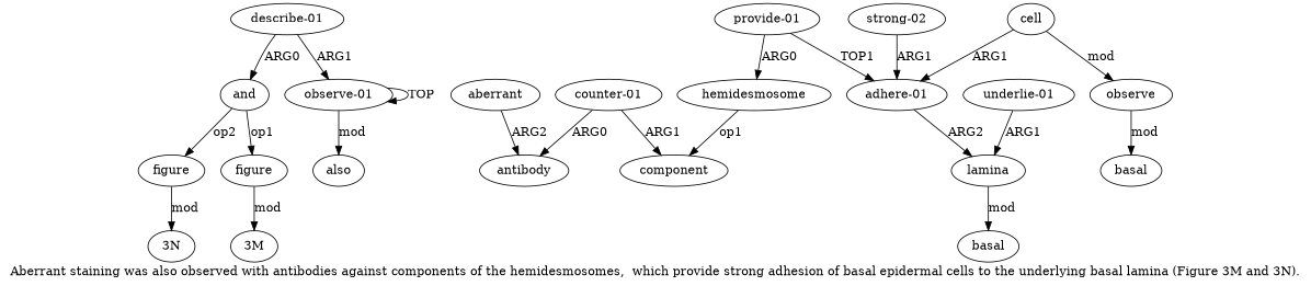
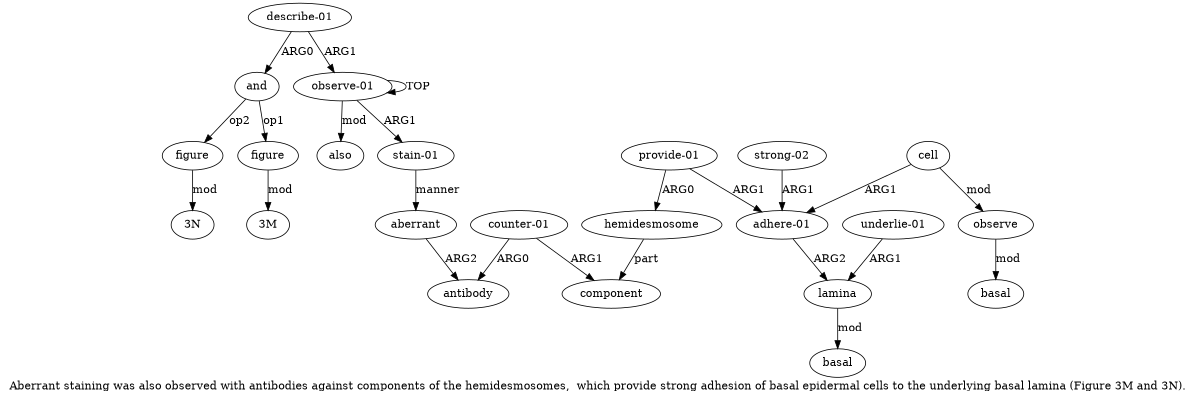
  digraph {
    label="Aberrant staining was also observed with antibodies against components of the hemidesmosomes,  which provide strong adhesion of basal epidermal cells to the underlying basal lamina (Figure 3M and 3N)."
    node [color=black gold_ind=-1 gold_label=figure test_ind=-1 test_label=figure]
    edge [color=black gold_label=ARG1 test_label=ARG1]
    n1 [gold_ind=20 label=figure test_ind=20]
    n2 [gold_label="3N" label="3N" test_label="3N"]
    n3 [gold_label="3M" label="3M" test_label="3M"]
    n4 [gold_ind=15 gold_label=aberrant label=aberrant test_ind=15 test_label=aberrant]
    n5 [gold_ind=2 gold_label=antibody label=antibody test_ind=2 test_label=antibody]
    n6 [gold_ind=14 gold_label="strong-02" label="strong-02" test_ind=14 test_label="strong-02"]
    n7 [gold_ind=7 gold_label="adhere-01" label="adhere-01" test_ind=7 test_label="adhere-01"]
    n8 [gold_ind=11 gold_label=lamina label=lamina test_ind=11 test_label=lamina]
    n9 [gold_ind=12 gold_label=basal label=basal test_ind=12 test_label=basal]
    n10 [gold_ind=8 gold_label=cell label=cell test_ind=8 test_label=cell]
    n11 [gold_ind=9 gold_label=epidermis label=observe test_ind=9 test_label=epidermis]
    n12 [gold_ind=17 gold_label="describe-01" label="describe-01" test_ind=17 test_label="describe-01"]
    n13 [gold_ind=18 gold_label=and label=and test_ind=18 test_label=and]
    n14 [gold_ind=0 gold_label="observe-01" label="observe-01" test_ind=0 test_label="observe-01"]
    n15 [gold_ind=19 label=figure test_ind=19]
    n16 [gold_ind=16 gold_label=also label=also test_ind=16 test_label=also]
+   n17 [gold_ind=1 gold_label="stain-01" label="stain-01" test_ind=1 test_label="stain-01"]
    n18 [gold_ind=10 gold_label=basal label=basal test_ind=10 test_label=basal]
    n19 [gold_ind=13 gold_label="underlie-01" label="underlie-01" test_ind=13 test_label="underlie-01"]
    n20 [gold_ind=3 gold_label="counter-01" label="counter-01" test_ind=3 test_label="counter-01"]
    n21 [gold_ind=4 gold_label=component label=component test_ind=4 test_label=component]
    n22 [gold_ind=5 gold_label=hemidesmosome label=hemidesmosome test_ind=5 test_label=hemidesmosome]
    n23 [gold_ind=6 gold_label="provide-01" label="provide-01" test_ind=6 test_label="provide-01"]
    n1 -> n2 [gold_label=mod label=mod test_label=mod]
    n4 -> n5 [gold_label=ARG2 label=ARG2 test_label=ARG2]
    n6 -> n7 [label=ARG1]
    n7 -> n8 [gold_label=ARG2 label=ARG2 test_label=ARG2]
    n8 -> n9 [gold_label=mod label=mod test_label=mod]
    n10 -> n7 [label=ARG1]
    n10 -> n11 [gold_label=mod label=mod test_label=mod]
    n11 -> n18 [gold_label=mod label=mod test_label=mod]
    n12 -> n13 [gold_label=ARG0 label=ARG0 test_label=ARG0]
    n12 -> n14 [label=ARG1]
    n13 -> n1 [gold_label=op2 label=op2 test_label=op2]
    n13 -> n15 [gold_label=op1 label=op1 test_label=op1]
    n14 -> n14 [gold_label=TOP label=TOP test_label=TOP]
    n14 -> n16 [gold_label=mod label=mod test_label=mod]
+   n14 -> n17 [label=ARG1]
    n15 -> n3 [gold_label=mod label=mod test_label=mod]
+   n17 -> n4 [gold_label=manner label=manner test_label=manner]
    n19 -> n8 [label=ARG1]
    n20 -> n5 [gold_label=ARG0 label=ARG0 test_label=ARG0]
    n20 -> n21 [label=ARG1]
-   n22 -> n21 [gold_label=part label=op1 test_label=part]
-   n23 -> n7 [label=TOP1]
+   n22 -> n21 [gold_label=part label=part test_label=part]
+   n23 -> n7 [label=ARG1]
    n23 -> n22 [gold_label=ARG0 label=ARG0 test_label=ARG0]
  }
